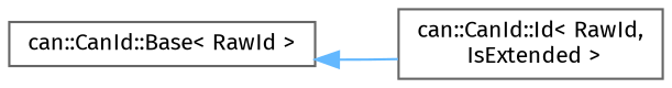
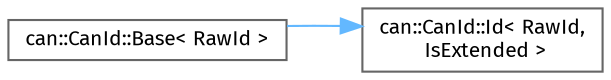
  digraph {
    rankdir=LR
    fontname="Fira Sans"
    node [color=grey40 fillcolor=white fontname="Fira Sans" fontsize=10 shape=box style=filled]
    n1 [height=0.2 label="can::CanId::Base\< RawId \>" width=0.4]
    n2 [height=0.2 label="can::CanId::Id\< RawId,\l IsExtended \>" width=0.4]
-   n1 -> n2 [color=steelblue1 dir=back fontname="Fira Sans" fontsize=10 labelfontname=Helvetica labelfontsize=10 style=solid]
+   n2 -> n1 [color=steelblue1 dir=back fontname="Fira Sans" fontsize=10 labelfontname=Helvetica labelfontsize=10 style=solid]
  }
